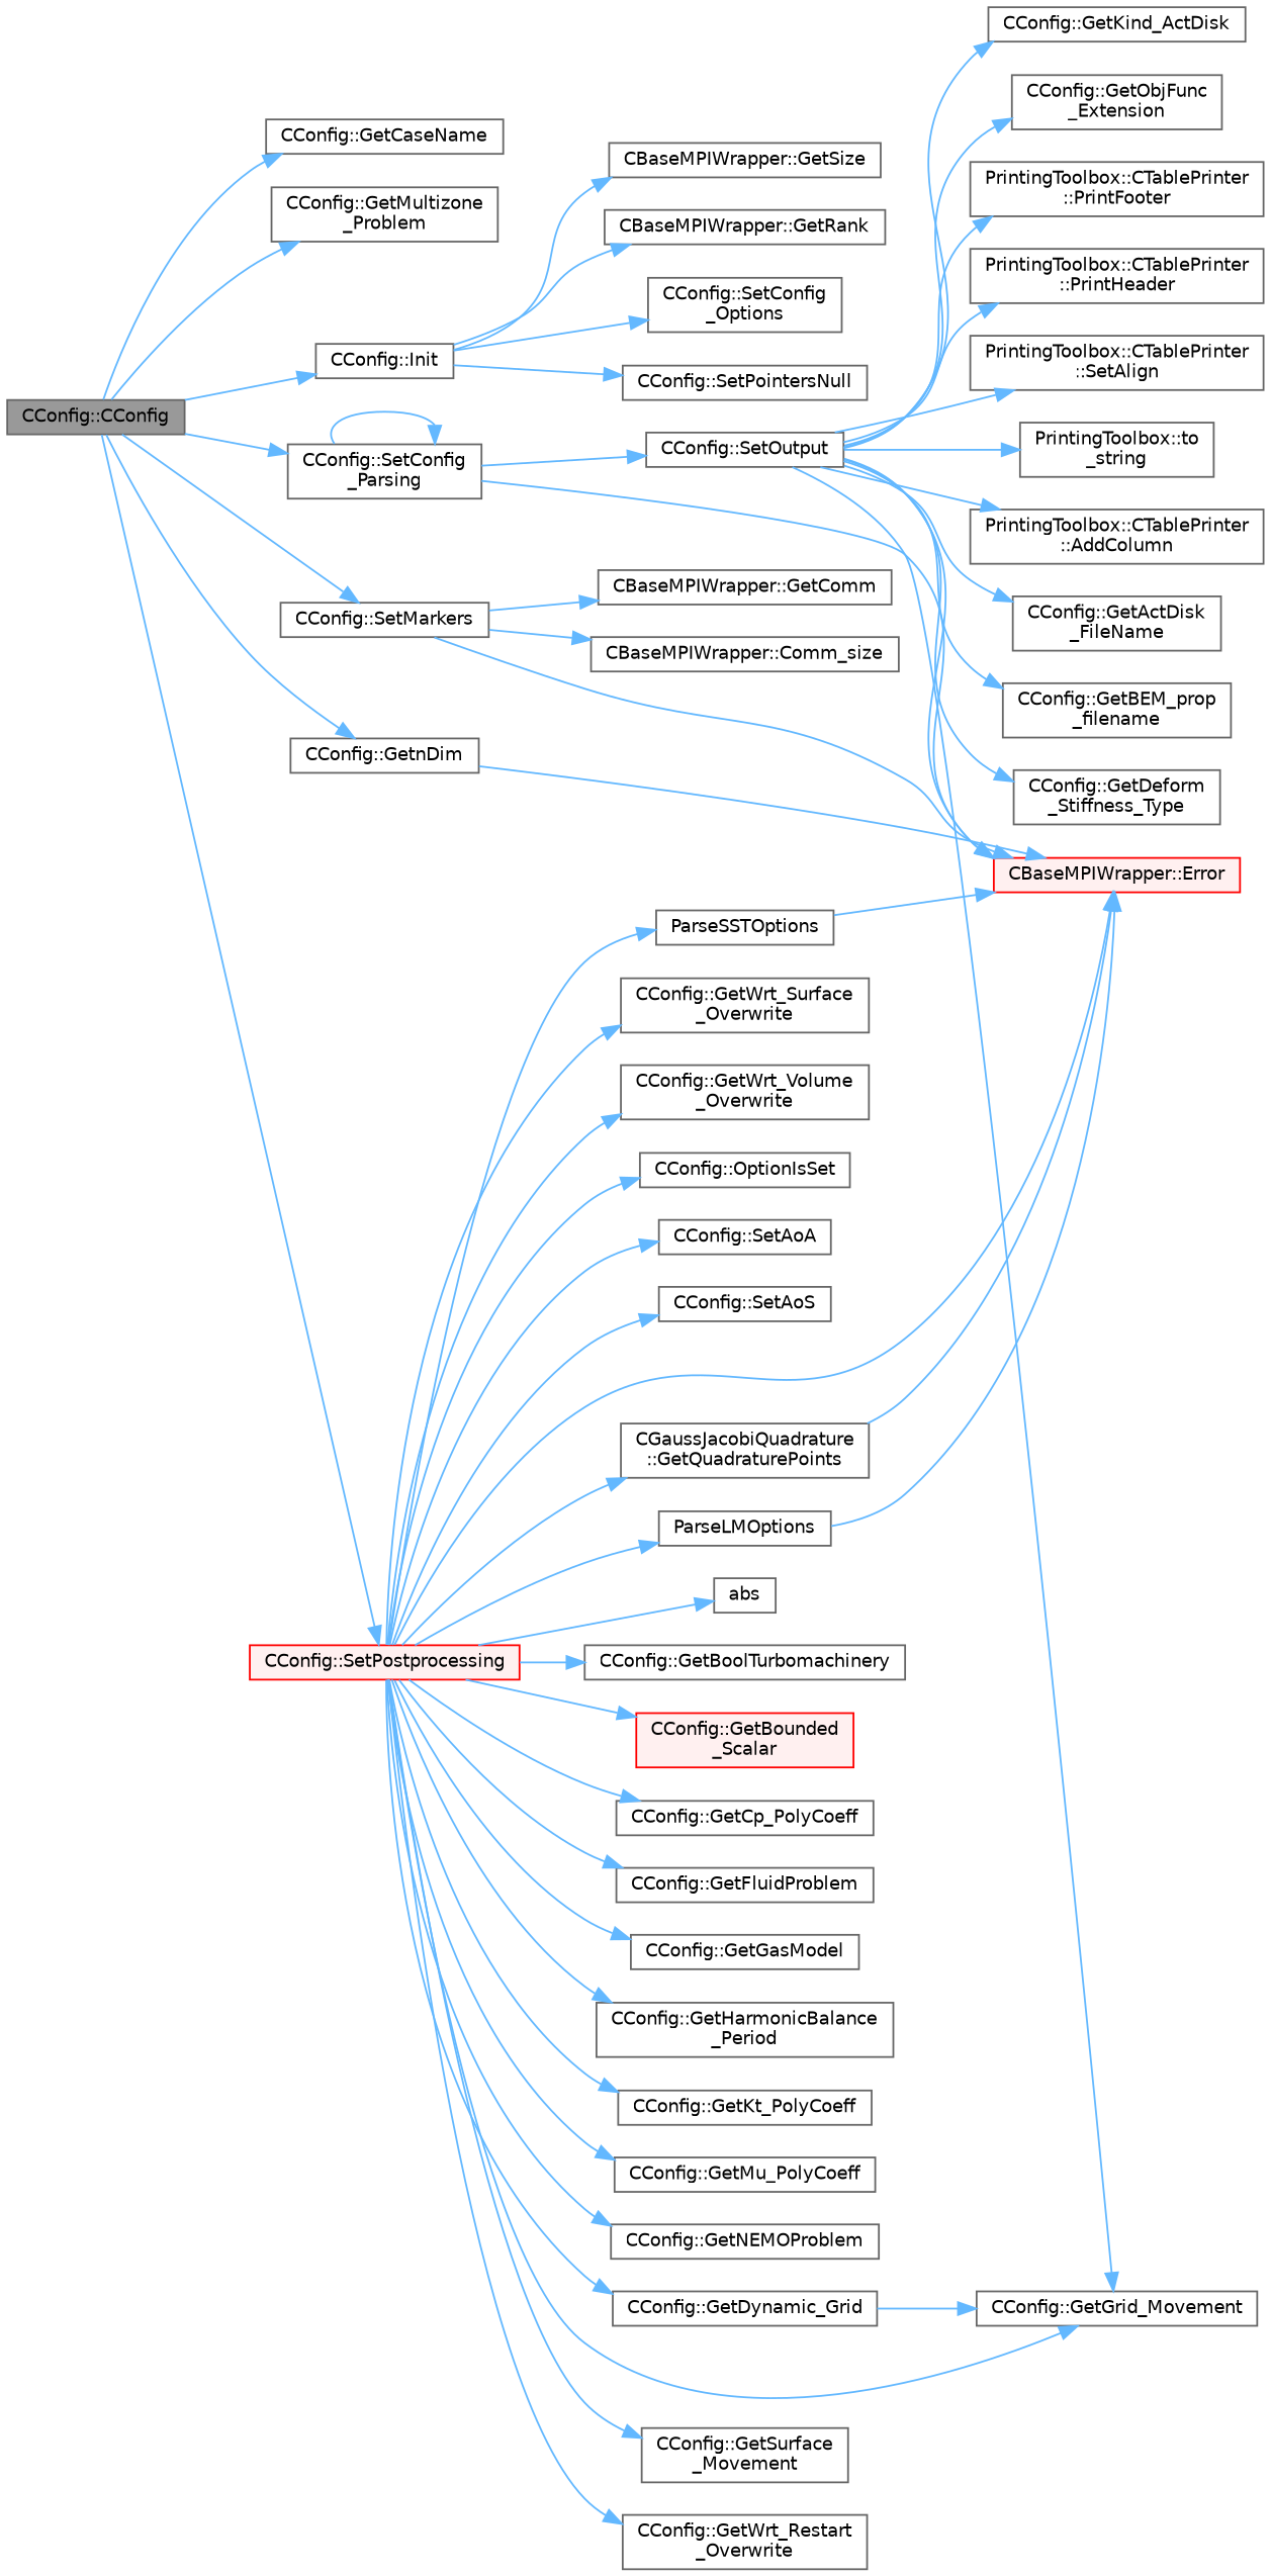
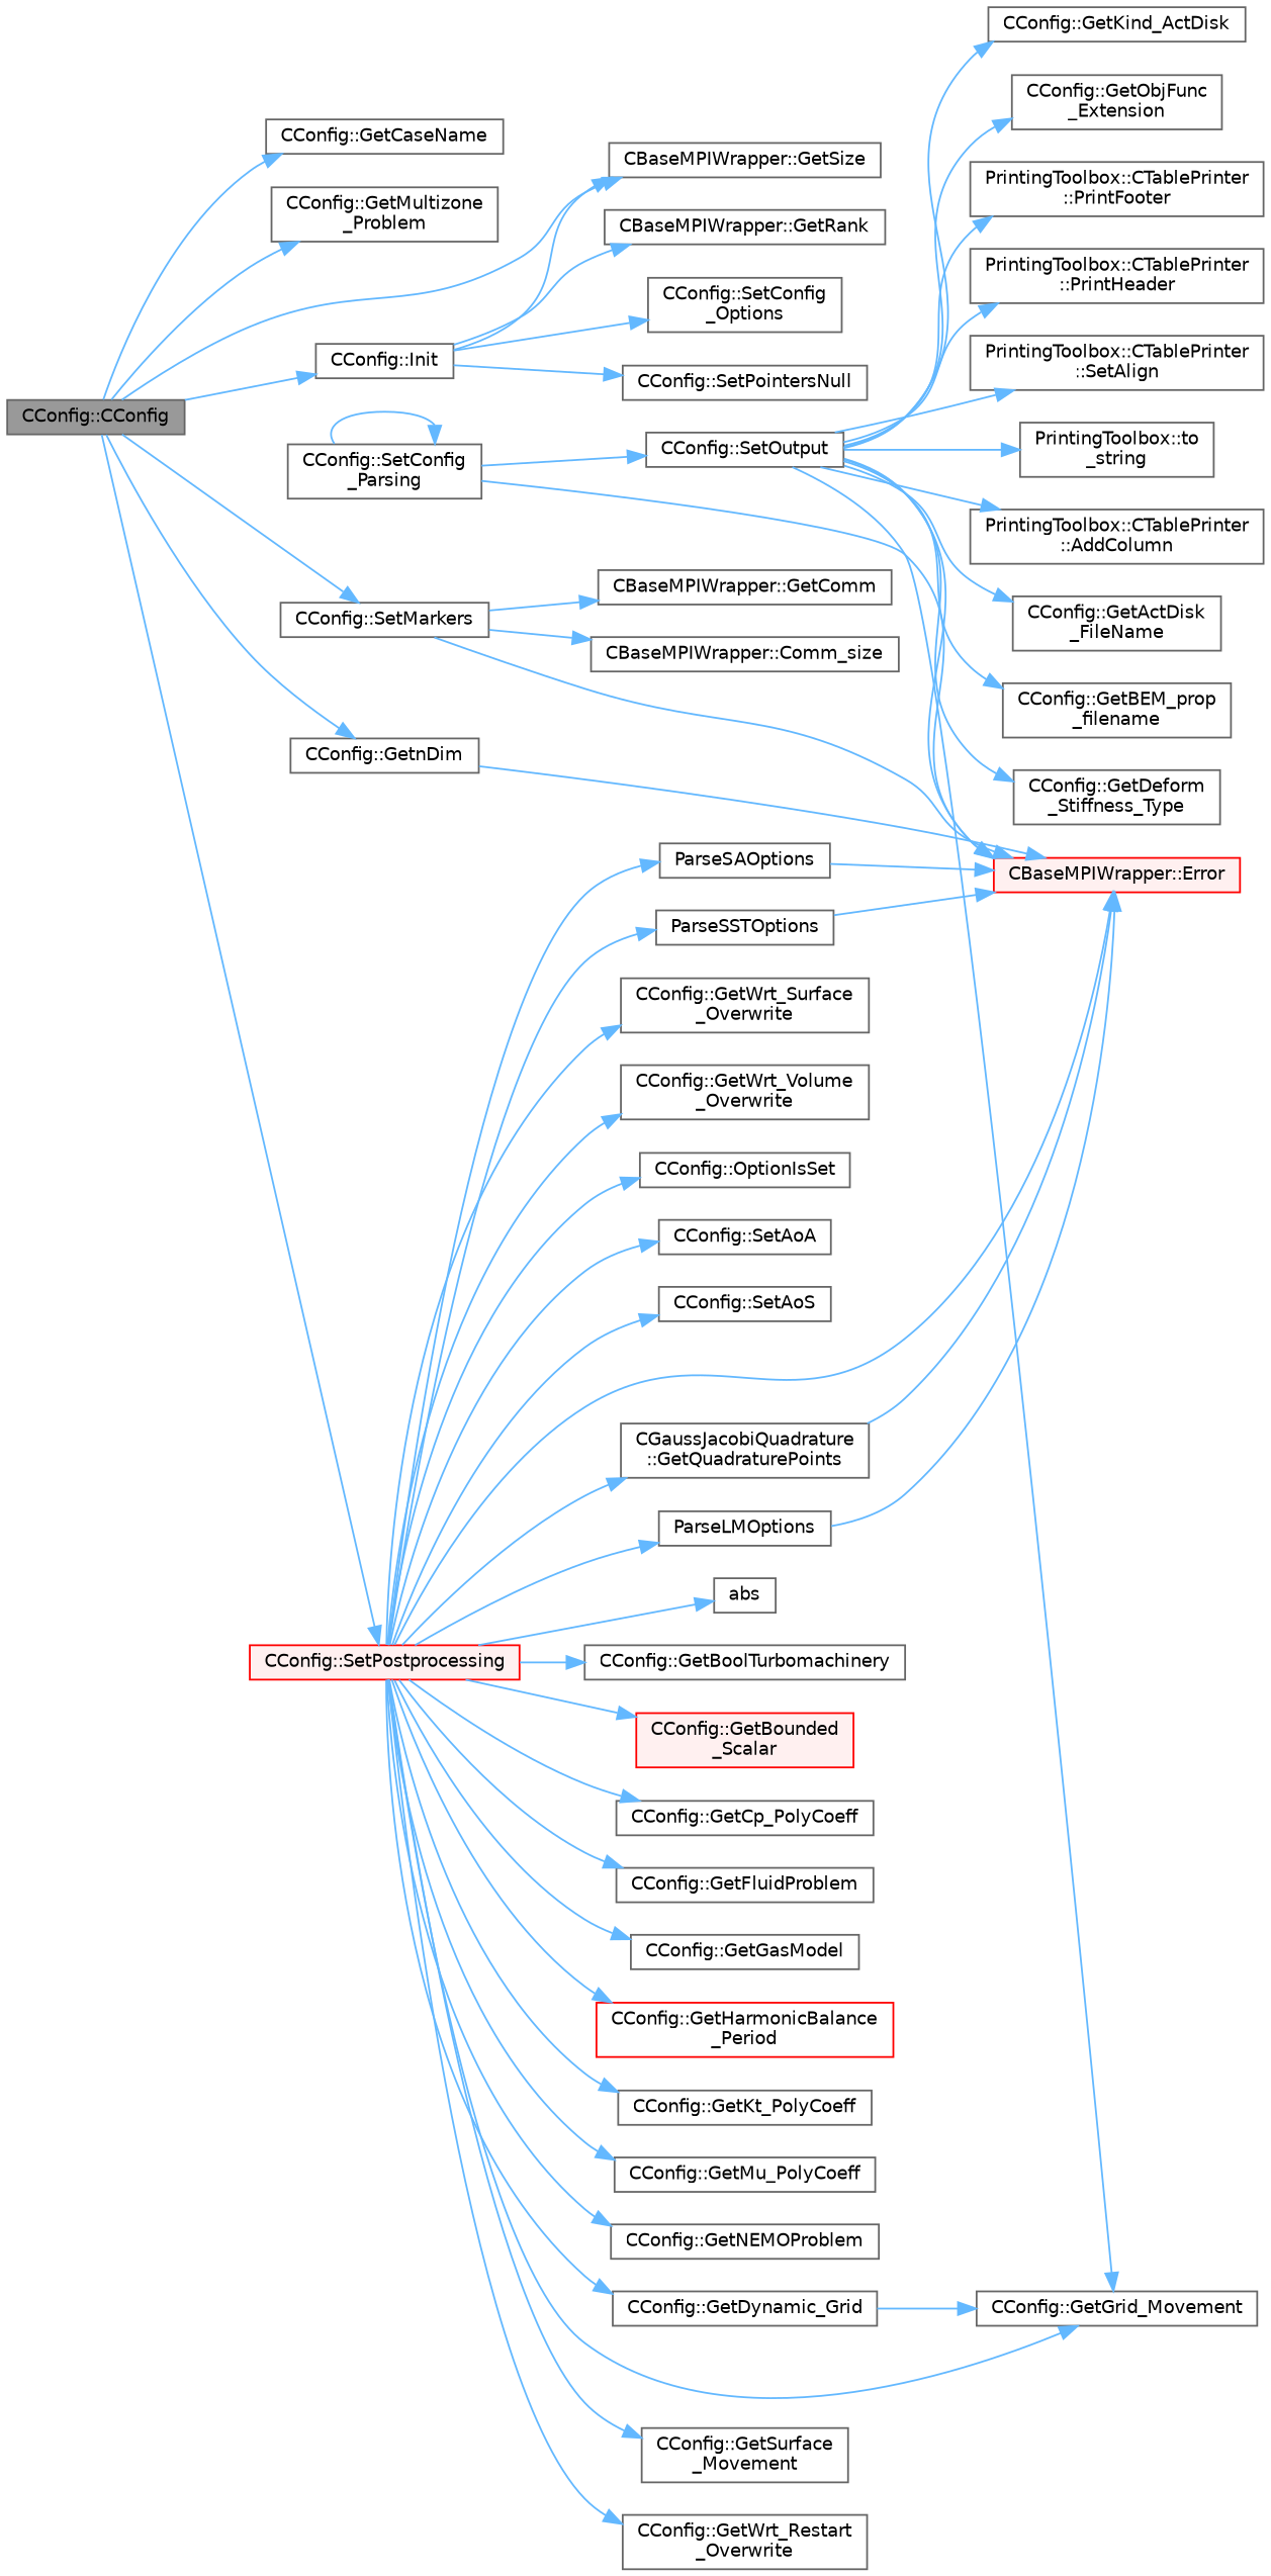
  digraph {
    rankdir=LR
    node [color=grey40 fillcolor=white fontname=Helvetica fontsize=10 shape=box style=filled]
    edge [color=steelblue1 fontname=Helvetica fontsize=10 labelfontname=Helvetica labelfontsize=10 style=solid]
    n1 [color=gray40 fillcolor=grey60 fontcolor=black height=0.2 label="CConfig::CConfig" width=0.4]
    n2 [height=0.2 label="CConfig::GetCaseName" width=0.4]
    n3 [height=0.2 label="CConfig::GetMultizone\l_Problem" width=0.4]
    n4 [height=0.2 label="CConfig::GetnDim" width=0.4]
    n5 [height=0.2 label="CConfig::Init" width=0.4]
    n6 [height=0.2 label="CConfig::SetConfig\l_Parsing" width=0.4]
    n7 [height=0.2 label="CConfig::SetMarkers" width=0.4]
    n8 [color=red fillcolor="#FFF0F0" height=0.2 label="CConfig::SetPostprocessing" width=0.4]
    n9 [color=red fillcolor="#FFF0F0" height=0.2 label="CBaseMPIWrapper::Error" width=0.4]
    n10 [height=0.2 label="CBaseMPIWrapper::GetRank" width=0.4]
    n11 [height=0.2 label="CBaseMPIWrapper::GetSize" width=0.4]
    n12 [height=0.2 label="CConfig::SetConfig\l_Options" width=0.4]
    n13 [height=0.2 label="CConfig::SetPointersNull" width=0.4]
    n14 [height=0.2 label="CConfig::SetOutput" width=0.4]
    n15 [height=0.2 label="CBaseMPIWrapper::Comm_size" width=0.4]
    n16 [height=0.2 label="CBaseMPIWrapper::GetComm" width=0.4]
    n17 [height=0.2 label="PrintingToolbox::CTablePrinter\l::AddColumn" width=0.4]
    n18 [height=0.2 label="CConfig::GetActDisk\l_FileName" width=0.4]
    n19 [height=0.2 label="CConfig::GetBEM_prop\l_filename" width=0.4]
    n20 [height=0.2 label="CConfig::GetDeform\l_Stiffness_Type" width=0.4]
    n21 [height=0.2 label="CConfig::GetGrid_Movement" width=0.4]
    n22 [height=0.2 label="CConfig::GetKind_ActDisk" width=0.4]
    n23 [height=0.2 label="CConfig::GetObjFunc\l_Extension" width=0.4]
    n24 [height=0.2 label="PrintingToolbox::CTablePrinter\l::PrintFooter" width=0.4]
    n25 [height=0.2 label="PrintingToolbox::CTablePrinter\l::PrintHeader" width=0.4]
    n26 [height=0.2 label="PrintingToolbox::CTablePrinter\l::SetAlign" width=0.4]
    n27 [height=0.2 label="PrintingToolbox::to\l_string" width=0.4]
    n28 [height=0.2 label=abs width=0.4]
    n29 [height=0.2 label="CConfig::GetBoolTurbomachinery" width=0.4]
    n30 [color=red fillcolor="#FFF0F0" height=0.2 label="CConfig::GetBounded\l_Scalar" width=0.4]
    n31 [height=0.2 label="CConfig::GetCp_PolyCoeff" width=0.4]
    n32 [height=0.2 label="CConfig::GetDynamic_Grid" width=0.4]
    n33 [height=0.2 label="CConfig::GetFluidProblem" width=0.4]
    n34 [height=0.2 label="CConfig::GetGasModel" width=0.4]
-   n35 [height=0.2 label="CConfig::GetHarmonicBalance\l_Period" width=0.4]
+   n35 [color=red height=0.2 label="CConfig::GetHarmonicBalance\l_Period" width=0.4]
    n36 [height=0.2 label="CConfig::GetKt_PolyCoeff" width=0.4]
    n37 [height=0.2 label="CConfig::GetMu_PolyCoeff" width=0.4]
    n38 [height=0.2 label="CConfig::GetNEMOProblem" width=0.4]
    n39 [height=0.2 label="CGaussJacobiQuadrature\l::GetQuadraturePoints" width=0.4]
    n40 [height=0.2 label="CConfig::GetSurface\l_Movement" width=0.4]
    n41 [height=0.2 label="CConfig::GetWrt_Restart\l_Overwrite" width=0.4]
    n42 [height=0.2 label="CConfig::GetWrt_Surface\l_Overwrite" width=0.4]
    n43 [height=0.2 label="CConfig::GetWrt_Volume\l_Overwrite" width=0.4]
    n44 [height=0.2 label="CConfig::OptionIsSet" width=0.4]
    n45 [height=0.2 label=ParseLMOptions width=0.4]
+   n46 [height=0.2 label=ParseSAOptions width=0.4]
    n47 [height=0.2 label=ParseSSTOptions width=0.4]
    n48 [height=0.2 label="CConfig::SetAoA" width=0.4]
    n49 [height=0.2 label="CConfig::SetAoS" width=0.4]
    n1 -> n2
    n1 -> n3
    n1 -> n4
    n1 -> n5
-   n1 -> n6
+   n1 -> n11
    n1 -> n7
    n1 -> n8
    n4 -> n9
    n5 -> n10
    n5 -> n11
    n5 -> n12
    n5 -> n13
    n6 -> n6
    n6 -> n9
    n6 -> n14
    n7 -> n9
    n7 -> n15
    n7 -> n16
    n8 -> n9
    n8 -> n21
    n8 -> n28
    n8 -> n29
    n8 -> n30
    n8 -> n31
    n8 -> n32
    n8 -> n33
    n8 -> n34
    n8 -> n35
    n8 -> n36
    n8 -> n37
    n8 -> n38
    n8 -> n39
    n8 -> n40
    n8 -> n41
    n8 -> n42
    n8 -> n43
    n8 -> n44
    n8 -> n45
+   n8 -> n46
    n8 -> n47
    n8 -> n48
    n8 -> n49
    n14 -> n9
    n14 -> n17
    n14 -> n18
    n14 -> n19
    n14 -> n20
    n14 -> n21
    n14 -> n22
    n14 -> n23
    n14 -> n24
    n14 -> n25
    n14 -> n26
    n14 -> n27
    n32 -> n21
    n39 -> n9
    n45 -> n9
+   n46 -> n9
    n47 -> n9
  }
